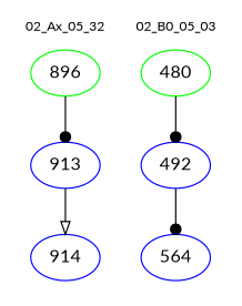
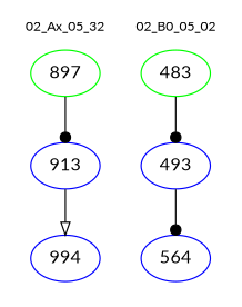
  digraph {
    fontname=Lato
    node [color=blue fontname=Lato]
    edge [arrowhead=dot color=black fontname=Lato style=solid]
-   n1 [color=green label=896]
+   n1 [color=green label=897]
    n2 [label=913]
-   n3 [label=914]
-   n4 [color=green label=480]
-   n5 [label=492]
+   n3 [label=994]
+   n4 [color=green label=483]
+   n5 [label=493]
    n6 [label=564]
    subgraph cluster_1 {
      color=white
      fontsize=10
      label="02_Ax_05_32"
      n1
      n2
      n3
    }
    subgraph cluster_2 {
      color=white
      fontsize=10
-     label="02_B0_05_03"
+     label="02_B0_05_02"
      n4
      n5
      n6
    }
    n1 -> n2
    n2 -> n3 [arrowhead=onormal]
    n4 -> n5
    n5 -> n6
  }
